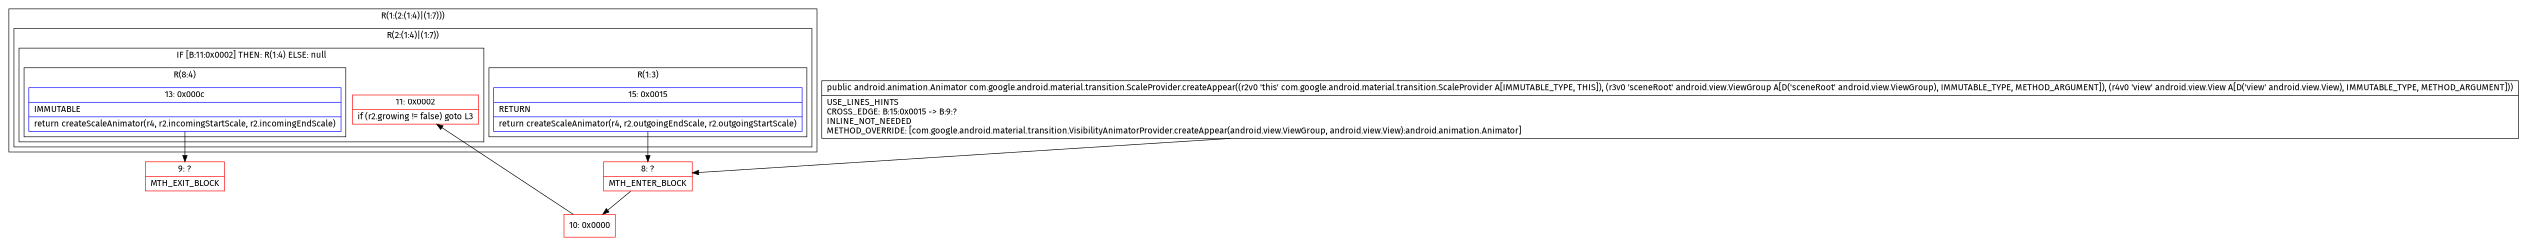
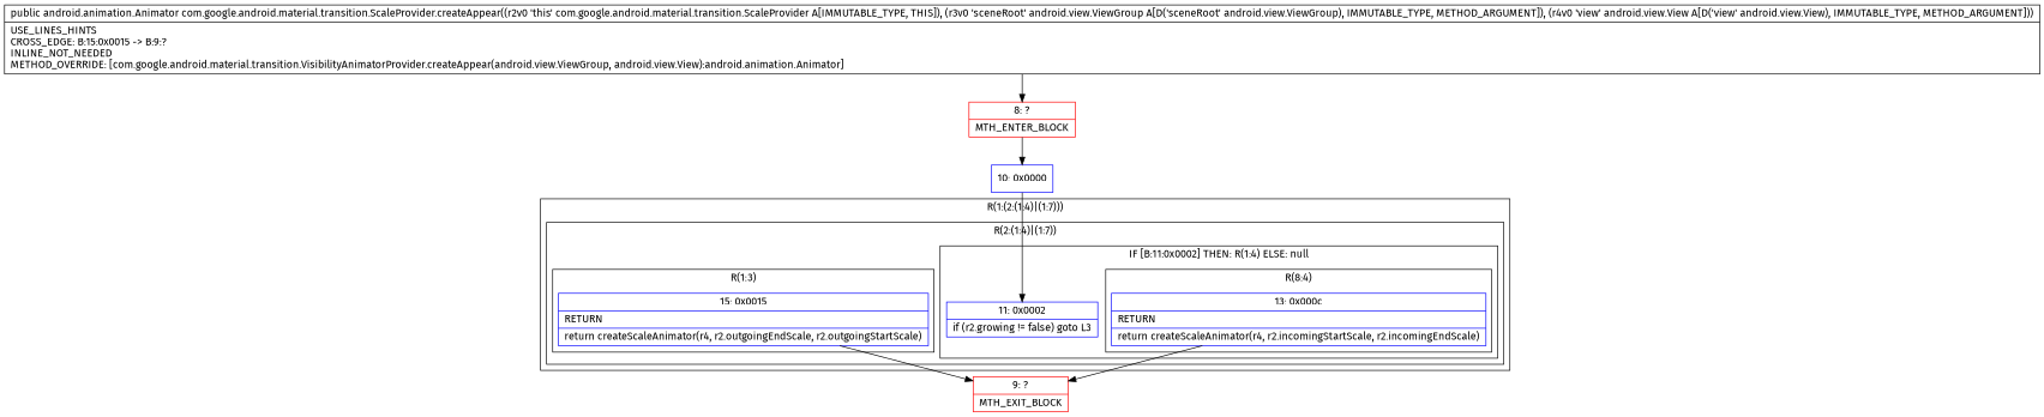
  digraph {
    fontname="Fira Sans"
    node [color=blue fontname="Fira Sans" shape=record]
    edge [fontname="Fira Sans"]
-   n1 [label="{13\:\ 0x000c|IMMUTABLE\l|return createScaleAnimator(r4, r2.incomingStartScale, r2.incomingEndScale)\l}"]
-   n2 [color=red label="{11\:\ 0x0002|if (r2.growing != false) goto L3\l}"]
+   n1 [label="{13\:\ 0x000c|RETURN\l|return createScaleAnimator(r4, r2.incomingStartScale, r2.incomingEndScale)\l}"]
+   n2 [label="{11\:\ 0x0002|if (r2.growing != false) goto L3\l}"]
    n3 [label="{15\:\ 0x0015|RETURN\l|return createScaleAnimator(r4, r2.outgoingEndScale, r2.outgoingStartScale)\l}"]
    n4 [color=red label="{9\:\ ?|MTH_EXIT_BLOCK\l}"]
    n5 [color=red label="{8\:\ ?|MTH_ENTER_BLOCK\l}"]
-   n6 [color=red label="{10\:\ 0x0000}"]
+   n6 [label="{10\:\ 0x0000}"]
    n7 [label="{public android.animation.Animator com.google.android.material.transition.ScaleProvider.createAppear((r2v0 'this' com.google.android.material.transition.ScaleProvider A[IMMUTABLE_TYPE, THIS]), (r3v0 'sceneRoot' android.view.ViewGroup A[D('sceneRoot' android.view.ViewGroup), IMMUTABLE_TYPE, METHOD_ARGUMENT]), (r4v0 'view' android.view.View A[D('view' android.view.View), IMMUTABLE_TYPE, METHOD_ARGUMENT]))  | USE_LINES_HINTS\lCROSS_EDGE: B:15:0x0015 \-\> B:9:?\lINLINE_NOT_NEEDED\lMETHOD_OVERRIDE: [com.google.android.material.transition.VisibilityAnimatorProvider.createAppear(android.view.ViewGroup, android.view.View):android.animation.Animator]\l}" color=""]
    subgraph cluster_1 {
      label="R(1:(2:(1:4)|(1:7)))"
      subgraph cluster_2 {
        label="R(2:(1:4)|(1:7))"
        subgraph cluster_3 {
          label="IF [B:11:0x0002] THEN: R(1:4) ELSE: null"
          n2
          subgraph cluster_4 {
            label="R(8:4)"
            n1
          }
        }
        subgraph cluster_5 {
          label="R(1:3)"
          n3
        }
      }
    }
    n1 -> n4
-   n3 -> n5
+   n3 -> n4
    n5 -> n6
    n6 -> n2
    n7 -> n5
  }
